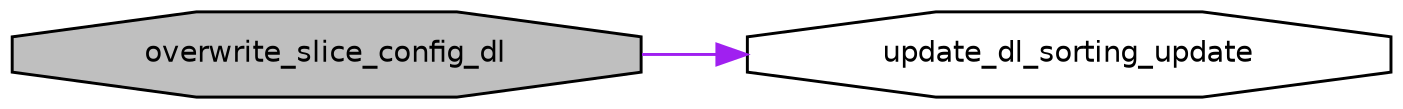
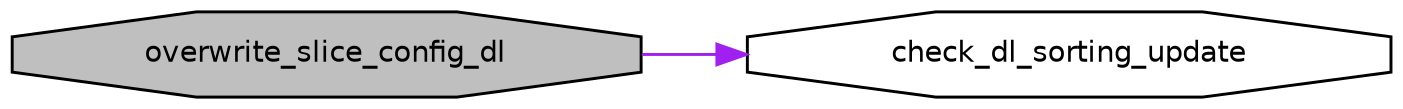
  digraph {
    rankdir=LR
    fontname="DejaVu Sans"
    node [color=black fontname="DejaVu Sans" fontsize=10 shape=octagon style=filled]
    n1 [fillcolor=grey75 fontcolor=black height=0.2 label=overwrite_slice_config_dl width=0.4]
-   n2 [fillcolor=white height=0.2 label=update_dl_sorting_update width=0.4]
+   n2 [fillcolor=white height=0.2 label=check_dl_sorting_update width=0.4]
    n1 -> n2 [color=purple fontname="DejaVu Sans" fontsize=10 labelfontname=Helvetica labelfontsize=10 style=solid]
  }
